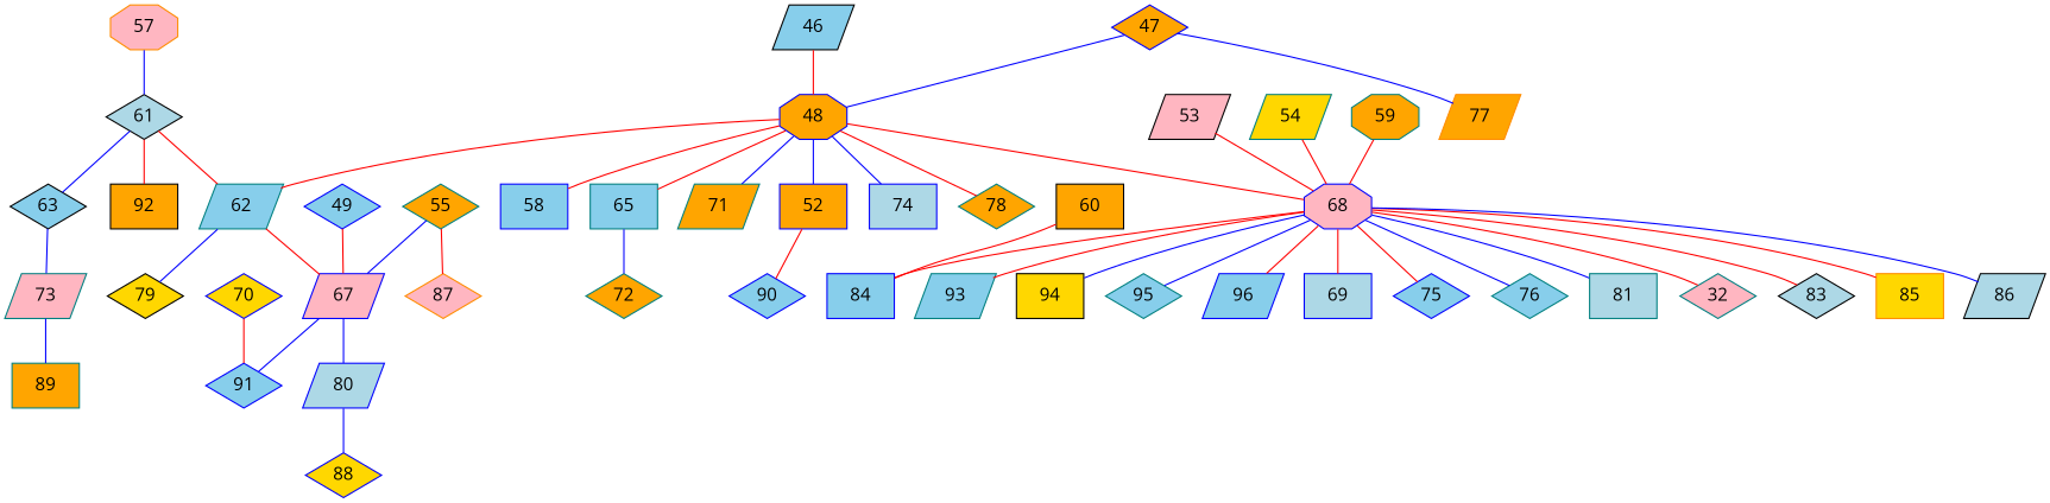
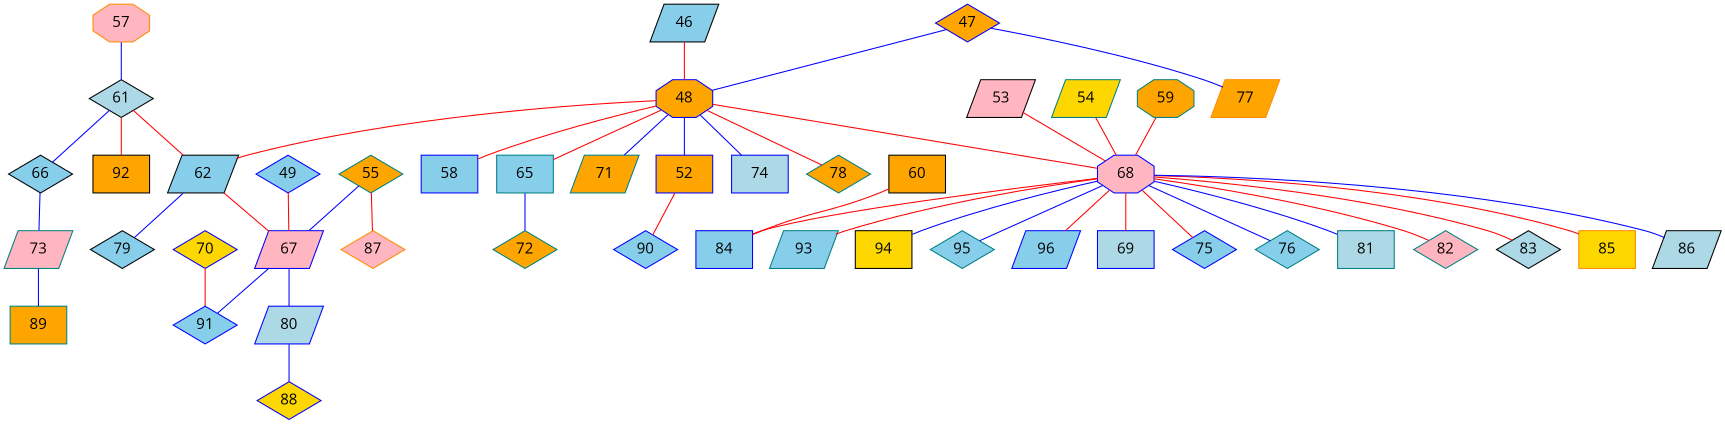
  graph {
    fontname="Open Sans"
    node [color=blue fillcolor=skyblue fontname="Open Sans" shape=diamond style=filled]
    edge [color=red fontname="Open Sans"]
    48 [fillcolor=orange shape=octagon super="+27+34+38+41"]
    52 [fillcolor=orange shape=box]
    58 [shape=box]
-   62 [color=teal shape=parallelogram super="+44+25+29"]
+   62 [color=black shape=parallelogram super="+44+25+29"]
    65 [color=teal shape=box]
    68 [fillcolor=lightpink shape=octagon super="+7+17+64+32+40+43+50"]
    71 [color=teal fillcolor=orange shape=parallelogram]
    74 [fillcolor=lightblue shape=box]
    78 [color=teal fillcolor=orange]
    46 [color=black shape=parallelogram]
    47 [fillcolor=orange]
    77 [color=darkorange fillcolor=orange shape=parallelogram]
    90
    67 [fillcolor=lightpink shape=parallelogram super="+36"]
-   79 [color=black fillcolor=gold]
+   79 [color=black]
    72 [color=teal fillcolor=orange]
    84 [shape=box super="+33"]
    69 [fillcolor=lightblue shape=box]
    75
    76 [color=teal]
    81 [color=teal fillcolor=lightblue shape=box]
-   82 [color=teal fillcolor=lightpink label=32]
+   82 [color=teal fillcolor=lightpink]
    83 [color=black fillcolor=lightblue]
    85 [color=darkorange fillcolor=gold shape=box]
    86 [color=black fillcolor=lightblue shape=parallelogram]
    93 [color=teal shape=parallelogram]
    94 [color=black fillcolor=gold shape=box]
    95 [color=teal]
    96 [shape=parallelogram]
    49 [super="+45"]
    80 [fillcolor=lightblue shape=parallelogram]
    91 [super="+51"]
    53 [color=black fillcolor=lightpink shape=parallelogram]
    54 [color=teal fillcolor=gold shape=parallelogram]
    55 [color=teal fillcolor=orange]
    87 [color=darkorange fillcolor=lightpink]
    57 [color=darkorange fillcolor=lightpink shape=octagon super="+42"]
    61 [color=black fillcolor=lightblue super="+30+31"]
-   66 [color=black label=63]
+   66 [color=black]
    92 [color=black fillcolor=orange shape=box]
    59 [color=teal fillcolor=orange shape=octagon]
    60 [color=black fillcolor=orange shape=box]
    73 [color=teal fillcolor=lightpink shape=parallelogram]
    89 [color=teal fillcolor=orange shape=box]
    88 [fillcolor=gold]
    70 [fillcolor=gold]
    48 -- 52 [color=blue]
    48 -- 58
    48 -- 62
    48 -- 65
    48 -- 68
    48 -- 71 [color=blue]
    48 -- 74 [color=blue]
    48 -- 78
    52 -- 90
    62 -- 67
    62 -- 79 [color=blue]
    65 -- 72 [color=blue]
    68 -- 84
    68 -- 69
    68 -- 75
    68 -- 76 [color=blue]
    68 -- 81 [color=blue]
    68 -- 82
    68 -- 83
    68 -- 85
    68 -- 86 [color=blue]
    68 -- 93
    68 -- 94 [color=blue]
    68 -- 95 [color=blue]
    68 -- 96
    46 -- 48
    47 -- 48 [color=blue]
    47 -- 77 [color=blue]
    67 -- 80 [color=blue]
    67 -- 91 [color=blue]
    49 -- 67
    80 -- 88 [color=blue]
    53 -- 68
    54 -- 68
    55 -- 67 [color=blue]
    55 -- 87
    57 -- 61 [color=blue]
    61 -- 62
    61 -- 66 [color=blue]
    61 -- 92
    66 -- 73 [color=blue]
    59 -- 68
    60 -- 84
    73 -- 89 [color=blue]
    70 -- 91
  }
